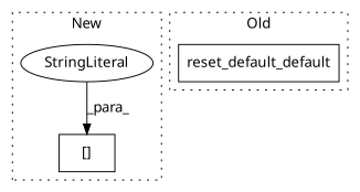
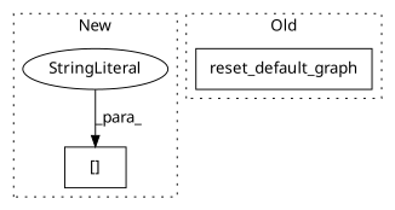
  digraph {
    fontname="Noto Sans"
    node [shape=box fontname="Noto Sans"]
    n1 [a=2 l="7,1" label="[]" s="5137,5156"]
    n2 [a=45 l=12 label=StringLiteral s=5144 shape=ellipse]
-   n3 [a=32 l=21 label=reset_default_default s=5791]
+   n3 [a=32 l=21 label=reset_default_graph s=5791]
    subgraph cluster_1 {
      label=New
      style=dotted
      n1
      n2
    }
    subgraph cluster_2 {
      label=Old
      style=dotted
      n3
    }
    n2 -> n1 [label=_para_ fontname="Noto Sans"]
  }
